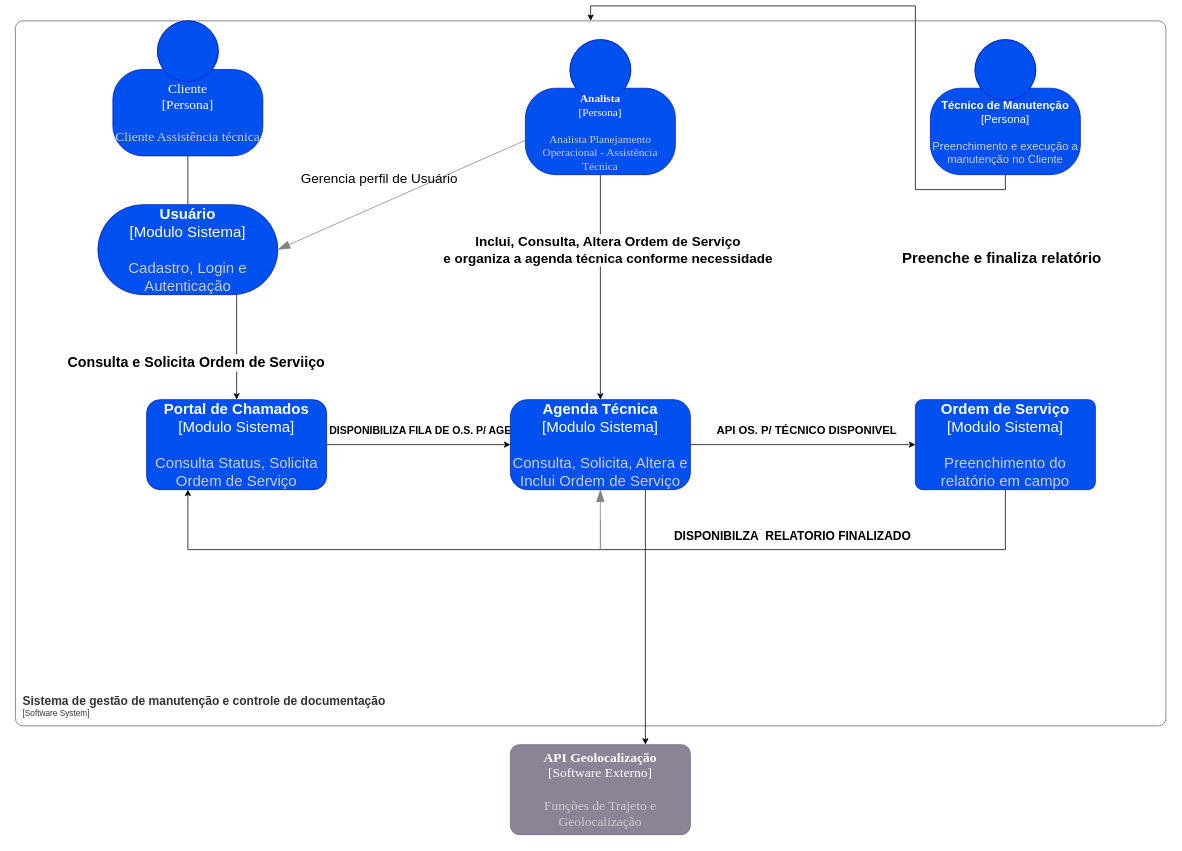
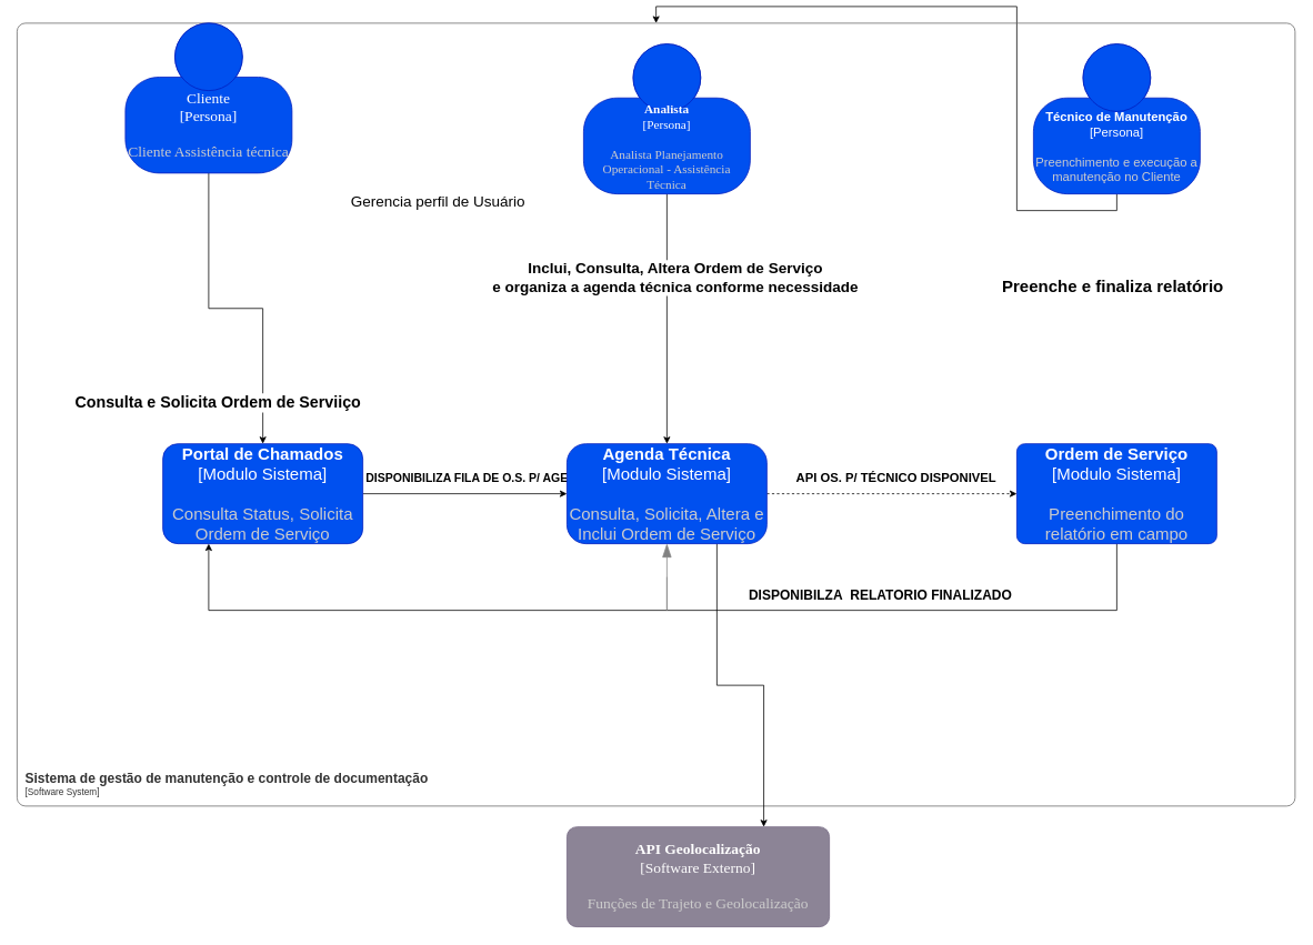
  <mxCell id="0" />
  <mxCell id="1" parent="0" />
  <mxCell id="2" style="edgeStyle=orthogonalEdgeStyle;rounded=0;orthogonalLoop=1;jettySize=auto;html=1;" parent="1" source="3" target="7" edge="1"><mxGeometry relative="1" as="geometry" /></mxCell>
  <mxCell id="3" value="&lt;font style=&quot;font-size: 15px;&quot;&gt;&lt;b style=&quot;font-size: 15px;&quot;&gt;Técnico de Manutenção&lt;/b&gt;&lt;/font&gt;&lt;div style=&quot;font-size: 15px;&quot;&gt;[Persona]&lt;/div&gt;&lt;br style=&quot;font-size: 15px;&quot;&gt;&lt;div style=&quot;font-size: 15px;&quot;&gt;&lt;font style=&quot;font-size: 15px;&quot;&gt;&lt;font color=&quot;#cccccc&quot; style=&quot;font-size: 15px;&quot;&gt;Preenchimento e execução a manutenção no Cliente&lt;/font&gt;&lt;/font&gt;&lt;/div&gt;" style="html=1;fontSize=15;dashed=0;whiteSpace=wrap;fillColor=#0050ef;strokeColor=#001DBC;fontColor=#ffffff;shape=mxgraph.c4.person2;align=center;metaEdit=1;points=[[0.5,0,0],[1,0.5,0],[1,0.75,0],[0.75,1,0],[0.5,1,0],[0.25,1,0],[0,0.75,0],[0,0.5,0]];resizable=0;" parent="1" vertex="1"><mxGeometry x="1240" y="45" width="200" height="180" as="geometry" /></mxCell>
  <mxCell id="4" style="edgeStyle=orthogonalEdgeStyle;rounded=0;orthogonalLoop=1;jettySize=auto;html=1;" parent="1" source="6" target="12" edge="1"><mxGeometry relative="1" as="geometry"><Array as="points"><mxPoint x="1340" y="725" /><mxPoint x="250" y="725" /></Array></mxGeometry></mxCell>
  <mxCell id="5" value="DISPONIBILZA&amp;nbsp; RELATORIO FINALIZADO" style="edgeLabel;html=1;align=center;verticalAlign=middle;resizable=0;points=[];fontStyle=1;fontSize=16;" parent="4" vertex="1" connectable="0"><mxGeometry x="-0.452" y="1" relative="1" as="geometry"><mxPoint x="-22" y="-21" as="offset" /></mxGeometry></mxCell>
  <mxCell id="6" value="&lt;font style=&quot;font-size: 20px;&quot;&gt;&lt;b style=&quot;font-size: 20px;&quot;&gt;Ordem de Serviço&lt;/b&gt;&lt;/font&gt;&lt;div style=&quot;font-size: 20px;&quot;&gt;[Modulo Sistema]&lt;/div&gt;&lt;br style=&quot;font-size: 20px;&quot;&gt;&lt;div style=&quot;font-size: 20px;&quot;&gt;&lt;font style=&quot;font-size: 20px;&quot;&gt;&lt;font color=&quot;#cccccc&quot; style=&quot;font-size: 20px;&quot;&gt;Preenchimento do relatório em campo&lt;/font&gt;&lt;/font&gt;&lt;/div&gt;" style="rounded=1;whiteSpace=wrap;html=1;labelBackgroundColor=none;fillColor=#0050ef;fontColor=#ffffff;align=center;arcSize=8;strokeColor=#001DBC;metaEdit=1;resizable=0;points=[[0.25,0,0],[0.5,0,0],[0.75,0,0],[1,0.25,0],[1,0.5,0],[1,0.75,0],[0.75,1,0],[0.5,1,0],[0.25,1,0],[0,0.75,0],[0,0.5,0],[0,0.25,0]];fontSize=20;" parent="1" vertex="1"><mxGeometry x="1220" y="525" width="240" height="120" as="geometry" /></mxCell>
  <mxCell id="7" value="&lt;font style=&quot;font-size: 16px&quot;&gt;&lt;b&gt;&lt;div style=&quot;text-align: left&quot;&gt;Sistema de gestão de manutenção e controle de documentação&lt;/div&gt;&lt;/b&gt;&lt;/font&gt;&lt;div style=&quot;text-align: left&quot;&gt;[Software System]&lt;/div&gt;" style="rounded=1;fontSize=11;whiteSpace=wrap;html=1;arcSize=20;fillColor=none;strokeColor=#666666;fontColor=#333333;labelBackgroundColor=none;align=left;verticalAlign=bottom;labelBorderColor=none;spacingTop=0;spacing=10;metaEdit=1;rotatable=0;perimeter=rectanglePerimeter;noLabel=0;labelPadding=0;allowArrows=0;connectable=0;expand=0;recursiveResize=0;editable=1;pointerEvents=0;absoluteArcSize=1;points=[[0.25,0,0],[0.5,0,0],[0.75,0,0],[1,0.25,0],[1,0.5,0],[1,0.75,0],[0.75,1,0],[0.5,1,0],[0.25,1,0],[0,0.75,0],[0,0.5,0],[0,0.25,0]];" parent="1" vertex="1"><mxGeometry x="20" y="20" width="1534" height="940" as="geometry" /></mxCell>
  <mxCell id="8" style="edgeStyle=orthogonalEdgeStyle;rounded=0;orthogonalLoop=1;jettySize=auto;html=1;entryX=0.5;entryY=0;entryDx=0;entryDy=0;entryPerimeter=0;" parent="1" source="9" target="19" edge="1"><mxGeometry relative="1" as="geometry"><Array as="points" /></mxGeometry></mxCell>
  <mxCell id="9" value="&lt;font style=&quot;font-size: 15px;&quot;&gt;&lt;b style=&quot;font-size: 15px;&quot;&gt;Analista&lt;/b&gt;&lt;/font&gt;&lt;div style=&quot;font-size: 15px;&quot;&gt;[Persona]&lt;/div&gt;&lt;br style=&quot;font-size: 15px;&quot;&gt;&lt;div style=&quot;font-size: 15px;&quot;&gt;&lt;font style=&quot;font-size: 15px;&quot;&gt;&lt;font color=&quot;#cccccc&quot; style=&quot;font-size: 15px;&quot;&gt;Analista Planejamento Operacional - Assistência Técnica&lt;/font&gt;&lt;/font&gt;&lt;/div&gt;" style="html=1;fontSize=15;dashed=0;whiteSpace=wrap;fillColor=#0050ef;strokeColor=#001DBC;fontColor=#ffffff;shape=mxgraph.c4.person2;align=center;metaEdit=1;points=[[0.5,0,0],[1,0.5,0],[1,0.75,0],[0.75,1,0],[0.5,1,0],[0.25,1,0],[0,0.75,0],[0,0.5,0]];resizable=0;fontFamily=Verdana;" parent="1" vertex="1"><mxGeometry x="700" y="45" width="200" height="180" as="geometry" /></mxCell>
  <mxCell id="10" style="edgeStyle=orthogonalEdgeStyle;rounded=0;orthogonalLoop=1;jettySize=auto;html=1;entryX=0;entryY=0.5;entryDx=0;entryDy=0;entryPerimeter=0;" parent="1" source="12" target="19" edge="1"><mxGeometry relative="1" as="geometry" /></mxCell>
  <mxCell id="11" value="DISPONIBILIZA FILA DE O.S. P/ AGENDA" style="edgeLabel;html=1;align=center;verticalAlign=middle;resizable=0;points=[];fontStyle=1;fontSize=14;" parent="10" vertex="1" connectable="0"><mxGeometry x="-0.356" y="5" relative="1" as="geometry"><mxPoint x="60" y="-15" as="offset" /></mxGeometry></mxCell>
  <mxCell id="12" value="&lt;font style=&quot;font-size: 20px;&quot;&gt;&lt;b style=&quot;font-size: 20px;&quot;&gt;Portal de Chamados&lt;/b&gt;&lt;/font&gt;&lt;div style=&quot;font-size: 20px;&quot;&gt;[Modulo Sistema]&lt;/div&gt;&lt;br style=&quot;font-size: 20px;&quot;&gt;&lt;div style=&quot;font-size: 20px;&quot;&gt;&lt;font style=&quot;font-size: 20px;&quot;&gt;&lt;font color=&quot;#cccccc&quot; style=&quot;font-size: 20px;&quot;&gt;Consulta Status, Solicita Ordem de Serviço&lt;/font&gt;&lt;/font&gt;&lt;/div&gt;" style="rounded=1;whiteSpace=wrap;html=1;labelBackgroundColor=none;fillColor=#0050ef;fontColor=#ffffff;align=center;arcSize=15;strokeColor=#001DBC;metaEdit=1;resizable=0;points=[[0.25,0,0],[0.5,0,0],[0.75,0,0],[1,0.25,0],[1,0.5,0],[1,0.75,0],[0.75,1,0],[0.5,1,0],[0.25,1,0],[0,0.75,0],[0,0.5,0],[0,0.25,0]];shadow=0;glass=0;labelBorderColor=none;fontSize=20;fillStyle=auto;verticalAlign=middle;labelPosition=center;verticalLabelPosition=middle;" parent="1" vertex="1"><mxGeometry x="195" y="525" width="240" height="120" as="geometry" /></mxCell>
  <mxCell id="13" style="edgeStyle=orthogonalEdgeStyle;rounded=0;orthogonalLoop=1;jettySize=auto;html=1;" parent="1" source="15" target="12" edge="1"><mxGeometry relative="1" as="geometry"><mxPoint x="290" y="525" as="targetPoint" /><Array as="points" /></mxGeometry></mxCell>
  <mxCell id="14" value="Consulta e Solicita Ordem de Serviiço" style="edgeLabel;html=1;align=center;verticalAlign=middle;resizable=0;points=[];fontSize=19;fontStyle=1" parent="13" vertex="1" connectable="0"><mxGeometry x="-0.36" y="2" relative="1" as="geometry"><mxPoint x="8" y="150" as="offset" /></mxGeometry></mxCell>
  <mxCell id="15" value="&lt;font style=&quot;font-size: 18px;&quot;&gt;&lt;span style=&quot;font-size: 18px;&quot;&gt;Cliente&lt;/span&gt;&lt;/font&gt;&lt;div style=&quot;font-size: 18px;&quot;&gt;[Persona]&lt;/div&gt;&lt;br style=&quot;font-size: 18px;&quot;&gt;&lt;div style=&quot;font-size: 18px;&quot;&gt;&lt;font style=&quot;font-size: 18px;&quot;&gt;&lt;font color=&quot;#cccccc&quot; style=&quot;font-size: 18px;&quot;&gt;Cliente Assistência técnica &lt;/font&gt;&lt;/font&gt;&lt;/div&gt;" style="html=1;fontSize=18;dashed=0;whiteSpace=wrap;fillColor=#0050ef;strokeColor=#001DBC;fontColor=#ffffff;shape=mxgraph.c4.person2;align=center;metaEdit=1;points=[[0.5,0,0],[1,0.5,0],[1,0.75,0],[0.75,1,0],[0.5,1,0],[0.25,1,0],[0,0.75,0],[0,0.5,0]];resizable=0;rounded=1;shadow=0;glass=0;labelBackgroundColor=none;labelBorderColor=none;fillStyle=auto;fontFamily=Verdana;fontStyle=0" parent="1" vertex="1"><mxGeometry x="150" y="20" width="200" height="180" as="geometry" /></mxCell>
  <mxCell id="16" value="Inclui, Consulta, Altera Ordem de Serviço&lt;br style=&quot;font-size: 18px;&quot;&gt;e organiza a agenda técnica conforme necessidade" style="edgeLabel;html=1;align=center;verticalAlign=middle;resizable=0;points=[];fontSize=18;fontStyle=1;rotation=0;" parent="1" vertex="1" connectable="0"><mxGeometry x="809.997" y="325" as="geometry" /></mxCell>
- <mxCell id="17" style="edgeStyle=orthogonalEdgeStyle;rounded=0;orthogonalLoop=1;jettySize=auto;html=1;exitX=1;exitY=0.5;exitDx=0;exitDy=0;exitPerimeter=0;entryX=0;entryY=0.5;entryDx=0;entryDy=0;entryPerimeter=0;" parent="1" source="19" target="6" edge="1"><mxGeometry relative="1" as="geometry" /></mxCell>
+ <mxCell id="17" style="edgeStyle=orthogonalEdgeStyle;rounded=0;orthogonalLoop=1;jettySize=auto;html=1;exitX=1;exitY=0.5;exitDx=0;exitDy=0;exitPerimeter=0;entryX=0;entryY=0.5;entryDx=0;entryDy=0;entryPerimeter=0;dashed=1;" parent="1" source="19" target="6" edge="1"><mxGeometry relative="1" as="geometry" /></mxCell>
  <mxCell id="18" style="edgeStyle=orthogonalEdgeStyle;rounded=0;orthogonalLoop=1;jettySize=auto;html=1;exitX=0.75;exitY=1;exitDx=0;exitDy=0;exitPerimeter=0;entryX=0.75;entryY=0;entryDx=0;entryDy=0;entryPerimeter=0;" parent="1" source="19" target="26" edge="1"><mxGeometry relative="1" as="geometry" /></mxCell>
  <mxCell id="19" value="&lt;font style=&quot;font-size: 20px;&quot;&gt;&lt;b style=&quot;font-size: 20px;&quot;&gt;Agenda Técnica&lt;/b&gt;&lt;/font&gt;&lt;div style=&quot;font-size: 20px;&quot;&gt;[Modulo Sistema]&lt;/div&gt;&lt;br style=&quot;font-size: 20px;&quot;&gt;&lt;div style=&quot;font-size: 20px;&quot;&gt;&lt;font style=&quot;font-size: 20px;&quot;&gt;&lt;font color=&quot;#cccccc&quot; style=&quot;font-size: 20px;&quot;&gt;Consulta, Solicita, Altera e Inclui Ordem de Serviço&lt;/font&gt;&lt;/font&gt;&lt;/div&gt;" style="rounded=1;whiteSpace=wrap;html=1;labelBackgroundColor=none;fillColor=#0050ef;fontColor=#ffffff;align=center;arcSize=19;strokeColor=#001DBC;metaEdit=1;resizable=0;points=[[0.25,0,0],[0.5,0,0],[0.75,0,0],[1,0.25,0],[1,0.5,0],[1,0.75,0],[0.75,1,0],[0.5,1,0],[0.25,1,0],[0,0.75,0],[0,0.5,0],[0,0.25,0]];shadow=0;glass=0;labelBorderColor=none;fontSize=20;fillStyle=auto;verticalAlign=middle;labelPosition=center;verticalLabelPosition=middle;" parent="1" vertex="1"><mxGeometry x="680" y="525" width="240" height="120" as="geometry" /></mxCell>
  <mxCell id="20" value="API OS. P/ TÉCNICO DISPONIVEL" style="text;html=1;align=center;verticalAlign=middle;resizable=0;points=[];autosize=1;strokeColor=none;fillColor=none;fontStyle=1;fontSize=15;" parent="1" vertex="1"><mxGeometry x="930" y="550" width="290" height="30" as="geometry" /></mxCell>
  <mxCell id="21" value="Preenche e finaliza relatório" style="text;html=1;align=center;verticalAlign=middle;resizable=0;points=[];autosize=1;strokeColor=none;fillColor=none;fontSize=20;fontStyle=1" parent="1" vertex="1"><mxGeometry x="1190" y="315" width="290" height="40" as="geometry" /></mxCell>
  <mxCell id="22" value="" style="endArrow=blockThin;html=1;fontSize=10;fontColor=#404040;strokeWidth=1;endFill=1;strokeColor=#828282;elbow=vertical;metaEdit=1;endSize=14;startSize=14;jumpStyle=arc;jumpSize=16;rounded=0;edgeStyle=orthogonalEdgeStyle;entryX=0.5;entryY=1;entryDx=0;entryDy=0;entryPerimeter=0;" parent="1" target="19" edge="1"><mxGeometry width="240" relative="1" as="geometry"><mxPoint x="800" y="685" as="sourcePoint" /><mxPoint x="1280" y="625" as="targetPoint" /><Array as="points"><mxPoint x="800" y="725" /><mxPoint x="800" y="725" /></Array></mxGeometry></mxCell>
- <mxCell id="23" value="&lt;font style=&quot;font-size: 20px;&quot;&gt;&lt;b style=&quot;font-size: 20px;&quot;&gt;Usuário&lt;/b&gt;&lt;/font&gt;&lt;div style=&quot;font-size: 20px;&quot;&gt;[Modulo Sistema]&lt;/div&gt;&lt;br style=&quot;font-size: 20px;&quot;&gt;&lt;div style=&quot;font-size: 20px;&quot;&gt;&lt;font style=&quot;font-size: 20px;&quot;&gt;&lt;font color=&quot;#cccccc&quot; style=&quot;font-size: 20px;&quot;&gt;Cadastro, Login e Autenticação&lt;/font&gt;&lt;/font&gt;&lt;/div&gt;" style="rounded=1;whiteSpace=wrap;html=1;labelBackgroundColor=none;fillColor=#0050ef;fontColor=#ffffff;align=center;arcSize=50;strokeColor=#001DBC;metaEdit=1;resizable=0;points=[[0.25,0,0],[0.5,0,0],[0.75,0,0],[1,0.25,0],[1,0.5,0],[1,0.75,0],[0.75,1,0],[0.5,1,0],[0.25,1,0],[0,0.75,0],[0,0.5,0],[0,0.25,0]];shadow=0;glass=0;labelBorderColor=none;fontSize=20;fillStyle=auto;verticalAlign=middle;labelPosition=center;verticalLabelPosition=middle;" parent="1" vertex="1"><mxGeometry x="130" y="265" width="240" height="120" as="geometry" /></mxCell>
- <mxCell id="24" value="" style="endArrow=blockThin;html=1;fontSize=10;fontColor=#404040;strokeWidth=1;endFill=1;strokeColor=#828282;elbow=vertical;metaEdit=1;endSize=14;startSize=14;jumpStyle=arc;jumpSize=16;rounded=0;entryX=1;entryY=0.5;entryDx=0;entryDy=0;entryPerimeter=0;" parent="1" source="9" target="23" edge="1"><mxGeometry width="240" relative="1" as="geometry"><mxPoint x="360" y="385" as="sourcePoint" /><mxPoint x="600" y="385" as="targetPoint" /></mxGeometry></mxCell>
- <mxCell id="25" value="&lt;font style=&quot;font-size: 18px;&quot;&gt;Gerencia perfil de Usuário&lt;/font&gt;" style="text;html=1;align=center;verticalAlign=middle;resizable=0;points=[];autosize=1;strokeColor=none;fillColor=none;" parent="1" vertex="1"><mxGeometry x="390" y="210" width="230" height="40" as="geometry" /></mxCell>
- <mxCell id="26" value="&lt;font style=&quot;font-size: 18px;&quot;&gt;&lt;b style=&quot;font-size: 18px;&quot;&gt;API Geolocalização&lt;/b&gt;&lt;/font&gt;&lt;div style=&quot;font-size: 18px;&quot;&gt;[Software Externo]&lt;/div&gt;&lt;br style=&quot;font-size: 18px;&quot;&gt;&lt;div style=&quot;font-size: 18px;&quot;&gt;&lt;font style=&quot;font-size: 18px;&quot;&gt;&lt;font color=&quot;#cccccc&quot; style=&quot;font-size: 18px;&quot;&gt;Funções de Trajeto e Geolocalização&lt;/font&gt;&lt;/font&gt;&lt;/div&gt;" style="rounded=1;whiteSpace=wrap;html=1;labelBackgroundColor=none;fillColor=#8C8496;fontColor=#ffffff;align=center;arcSize=10;strokeColor=#736782;metaEdit=1;resizable=0;points=[[0.25,0,0],[0.5,0,0],[0.75,0,0],[1,0.25,0],[1,0.5,0],[1,0.75,0],[0.75,1,0],[0.5,1,0],[0.25,1,0],[0,0.75,0],[0,0.5,0],[0,0.25,0]];fontFamily=Verdana;fontSize=18;" parent="1" vertex="1"><mxGeometry x="680" y="985" width="240" height="120" as="geometry" /></mxCell>
+ <mxCell id="25" value="&lt;font style=&quot;font-size: 18px;&quot;&gt;Gerencia perfil de Usuário&lt;/font&gt;" style="text;html=1;align=center;verticalAlign=middle;resizable=0;points=[];autosize=1;strokeColor=none;fillColor=none;" parent="1" vertex="1"><mxGeometry x="410" y="215" width="230" height="40" as="geometry" /></mxCell>
+ <mxCell id="26" value="&lt;font style=&quot;font-size: 18px;&quot;&gt;&lt;b style=&quot;font-size: 18px;&quot;&gt;API Geolocalização&lt;/b&gt;&lt;/font&gt;&lt;div style=&quot;font-size: 18px;&quot;&gt;[Software Externo]&lt;/div&gt;&lt;br style=&quot;font-size: 18px;&quot;&gt;&lt;div style=&quot;font-size: 18px;&quot;&gt;&lt;font style=&quot;font-size: 18px;&quot;&gt;&lt;font color=&quot;#cccccc&quot; style=&quot;font-size: 18px;&quot;&gt;Funções de Trajeto e Geolocalização&lt;/font&gt;&lt;/font&gt;&lt;/div&gt;" style="rounded=1;whiteSpace=wrap;html=1;labelBackgroundColor=none;fillColor=#8C8496;fontColor=#ffffff;align=center;arcSize=10;strokeColor=#736782;metaEdit=1;resizable=0;points=[[0.25,0,0],[0.5,0,0],[0.75,0,0],[1,0.25,0],[1,0.5,0],[1,0.75,0],[0.75,1,0],[0.5,1,0],[0.25,1,0],[0,0.75,0],[0,0.5,0],[0,0.25,0]];fontFamily=Verdana;fontSize=18;" parent="1" vertex="1"><mxGeometry x="680" y="985" width="315" height="120" as="geometry" /></mxCell>
